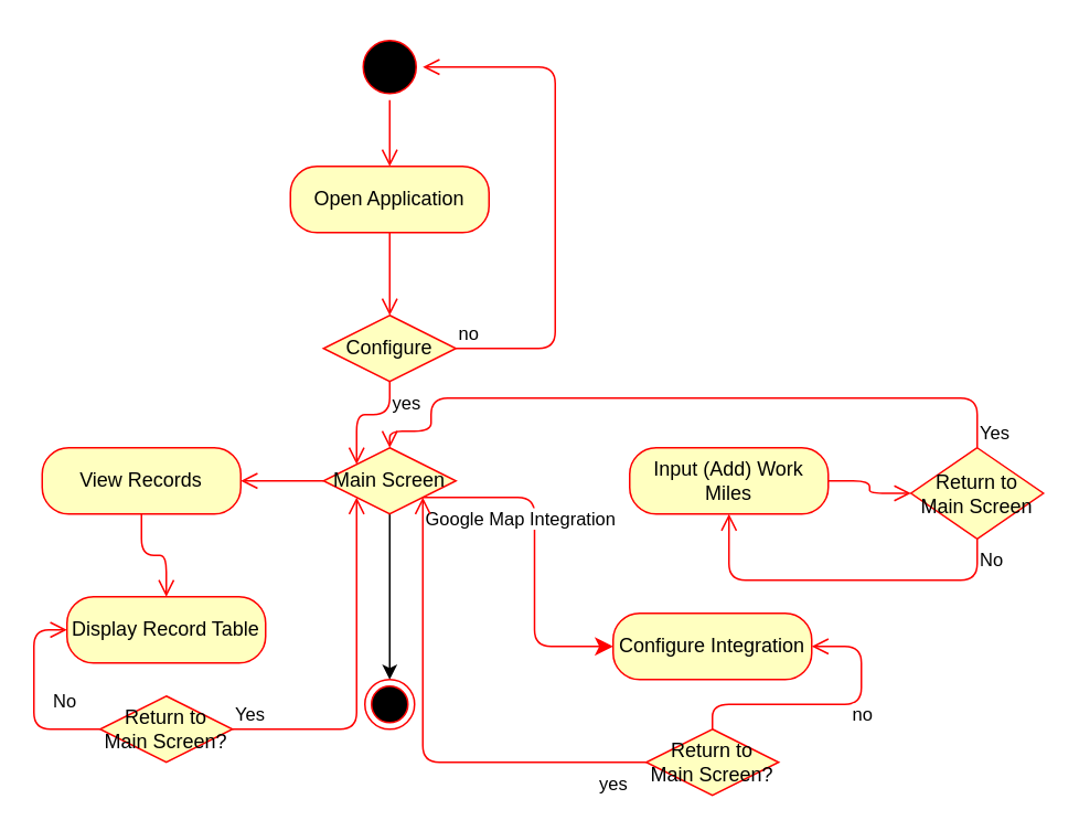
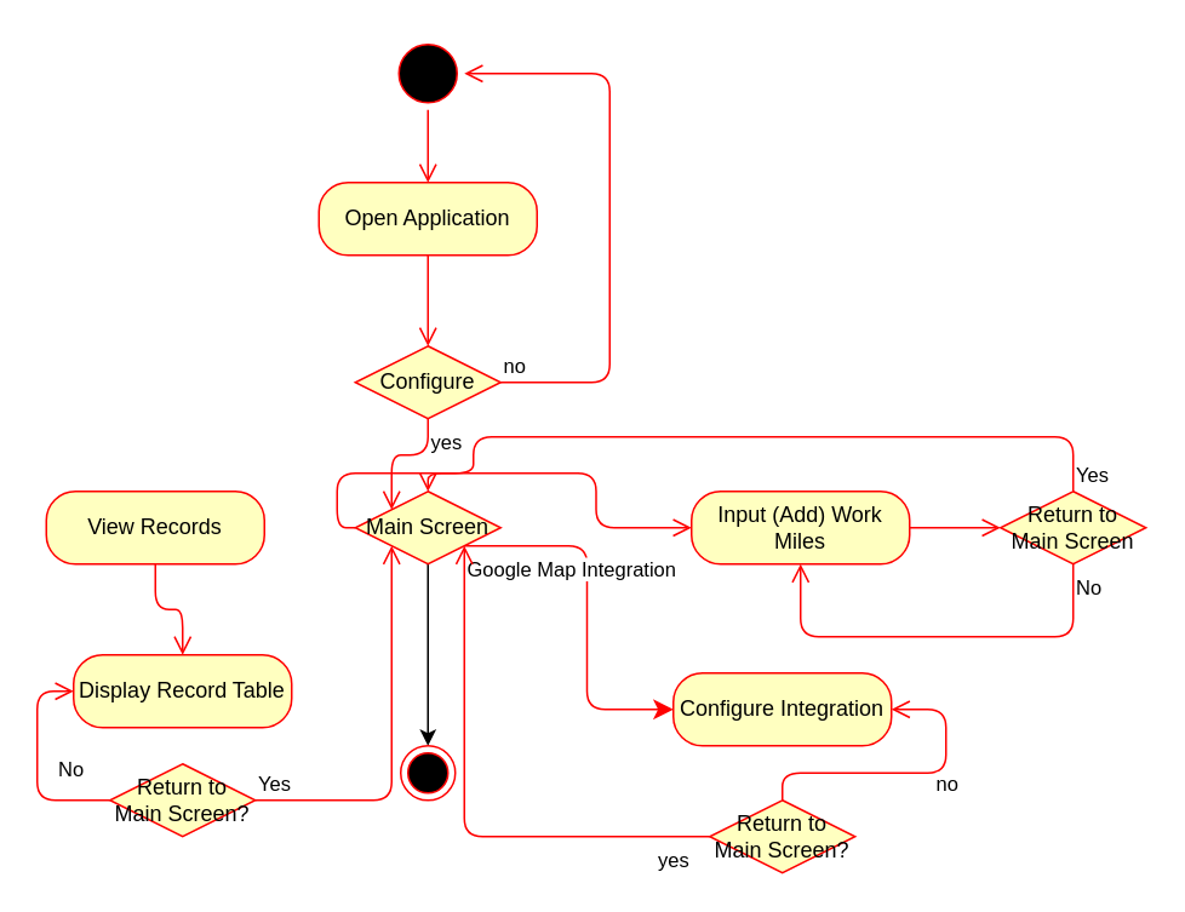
  <mxCell id="0" />
  <mxCell id="1" parent="0" />
  <mxCell id="2" value="" style="ellipse;html=1;shape=startState;fillColor=#000000;strokeColor=#ff0000;" parent="1" vertex="1"><mxGeometry x="215" y="20" width="40" height="40" as="geometry" /></mxCell>
  <mxCell id="3" value="" style="edgeStyle=orthogonalEdgeStyle;html=1;verticalAlign=bottom;endArrow=open;endSize=8;strokeColor=#ff0000;entryX=0.5;entryY=0;entryDx=0;entryDy=0;" parent="1" source="2" target="4" edge="1"><mxGeometry relative="1" as="geometry"><mxPoint x="235" y="140" as="targetPoint" /><Array as="points" /></mxGeometry></mxCell>
  <mxCell id="4" value="Open Application" style="rounded=1;whiteSpace=wrap;html=1;arcSize=40;fontColor=#000000;fillColor=#ffffc0;strokeColor=#ff0000;" parent="1" vertex="1"><mxGeometry x="175" y="100" width="120" height="40" as="geometry" /></mxCell>
  <mxCell id="5" value="" style="edgeStyle=orthogonalEdgeStyle;html=1;verticalAlign=bottom;endArrow=open;endSize=8;strokeColor=#ff0000;entryX=0.5;entryY=0;entryDx=0;entryDy=0;" parent="1" source="4" target="6" edge="1"><mxGeometry relative="1" as="geometry"><mxPoint x="235" y="240" as="targetPoint" /></mxGeometry></mxCell>
  <mxCell id="6" value="Configure" style="rhombus;whiteSpace=wrap;html=1;fillColor=#ffffc0;strokeColor=#ff0000;" parent="1" vertex="1"><mxGeometry x="195" y="190" width="80" height="40" as="geometry" /></mxCell>
  <mxCell id="7" value="no" style="edgeStyle=orthogonalEdgeStyle;html=1;align=left;verticalAlign=bottom;endArrow=open;endSize=8;strokeColor=#ff0000;entryX=1;entryY=0.5;entryDx=0;entryDy=0;exitX=1;exitY=0.5;exitDx=0;exitDy=0;" parent="1" source="6" target="2" edge="1"><mxGeometry x="-1" relative="1" as="geometry"><mxPoint x="375" y="40" as="targetPoint" /><Array as="points"><mxPoint x="335" y="210" /><mxPoint x="335" y="40" /></Array></mxGeometry></mxCell>
  <mxCell id="8" value="yes" style="edgeStyle=orthogonalEdgeStyle;html=1;align=left;verticalAlign=top;endArrow=open;endSize=8;strokeColor=#ff0000;entryX=0;entryY=0;entryDx=0;entryDy=0;" parent="1" source="6" target="10" edge="1"><mxGeometry x="-1" relative="1" as="geometry"><mxPoint x="235" y="340" as="targetPoint" /></mxGeometry></mxCell>
  <mxCell id="9" style="edgeStyle=orthogonalEdgeStyle;rounded=0;orthogonalLoop=1;jettySize=auto;html=1;exitX=0.5;exitY=1;exitDx=0;exitDy=0;entryX=0.5;entryY=0;entryDx=0;entryDy=0;" parent="1" source="10" target="20" edge="1"><mxGeometry relative="1" as="geometry"><mxPoint x="235" y="400" as="targetPoint" /></mxGeometry></mxCell>
  <mxCell id="10" value="Main Screen " style="rhombus;whiteSpace=wrap;html=1;fillColor=#ffffc0;strokeColor=#ff0000;" parent="1" vertex="1"><mxGeometry x="195" y="270" width="80" height="40" as="geometry" /></mxCell>
  <mxCell id="11" value="Google Map Integration" style="edgeStyle=orthogonalEdgeStyle;html=1;align=left;verticalAlign=top;endArrow=classic;endSize=8;strokeColor=#ff0000;entryX=0;entryY=0.5;entryDx=0;entryDy=0;exitX=1;exitY=1;exitDx=0;exitDy=0;" parent="1" source="10" target="19" edge="1"><mxGeometry x="-1" relative="1" as="geometry"><mxPoint x="235" y="360" as="targetPoint" /></mxGeometry></mxCell>
  <mxCell id="12" value="Input (Add) Work Miles" style="rounded=1;whiteSpace=wrap;html=1;arcSize=40;fontColor=#000000;fillColor=#ffffc0;strokeColor=#ff0000;" parent="1" vertex="1"><mxGeometry x="380" y="270" width="120" height="40" as="geometry" /></mxCell>
  <mxCell id="13" value="" style="edgeStyle=orthogonalEdgeStyle;html=1;verticalAlign=bottom;endArrow=open;endSize=8;strokeColor=#ff0000;exitX=1;exitY=0.5;exitDx=0;exitDy=0;entryX=0;entryY=0.5;entryDx=0;entryDy=0;" parent="1" source="12" target="14" edge="1"><mxGeometry relative="1" as="geometry"><mxPoint x="550" y="290" as="targetPoint" /></mxGeometry></mxCell>
- <mxCell id="14" value="Return to Main Screen" style="rhombus;whiteSpace=wrap;html=1;fillColor=#ffffc0;strokeColor=#ff0000;" parent="1" vertex="1"><mxGeometry x="550" y="270" width="80" height="55" as="geometry" /></mxCell>
+ <mxCell id="14" value="Return to Main Screen" style="rhombus;whiteSpace=wrap;html=1;fillColor=#ffffc0;strokeColor=#ff0000;" parent="1" vertex="1"><mxGeometry x="550" y="270" width="80" height="40" as="geometry" /></mxCell>
  <mxCell id="15" value="Yes" style="edgeStyle=orthogonalEdgeStyle;html=1;align=left;verticalAlign=bottom;endArrow=open;endSize=8;strokeColor=#ff0000;" parent="1" source="14" edge="1"><mxGeometry x="-1" relative="1" as="geometry"><mxPoint x="235" y="270" as="targetPoint" /><Array as="points"><mxPoint x="590" y="240" /><mxPoint x="260" y="240" /><mxPoint x="260" y="260" /><mxPoint x="235" y="260" /></Array></mxGeometry></mxCell>
  <mxCell id="16" value="No" style="edgeStyle=orthogonalEdgeStyle;html=1;align=left;verticalAlign=top;endArrow=open;endSize=8;strokeColor=#ff0000;entryX=0.5;entryY=1;entryDx=0;entryDy=0;" parent="1" source="14" target="12" edge="1"><mxGeometry x="-1" relative="1" as="geometry"><mxPoint x="610" y="370" as="targetPoint" /><Array as="points"><mxPoint x="590" y="350" /><mxPoint x="440" y="350" /></Array></mxGeometry></mxCell>
  <mxCell id="17" value="View Records" style="rounded=1;whiteSpace=wrap;html=1;arcSize=40;fontColor=#000000;fillColor=#ffffc0;strokeColor=#ff0000;" parent="1" vertex="1"><mxGeometry x="25" y="270" width="120" height="40" as="geometry" /></mxCell>
  <mxCell id="18" value="" style="edgeStyle=orthogonalEdgeStyle;html=1;verticalAlign=bottom;endArrow=open;endSize=8;strokeColor=#ff0000;entryX=0.5;entryY=0;entryDx=0;entryDy=0;" parent="1" source="17" target="22" edge="1"><mxGeometry relative="1" as="geometry"><mxPoint x="100" y="350" as="targetPoint" /></mxGeometry></mxCell>
  <mxCell id="19" value="Configure Integration" style="rounded=1;whiteSpace=wrap;html=1;arcSize=40;fontColor=#000000;fillColor=#ffffc0;strokeColor=#ff0000;" parent="1" vertex="1"><mxGeometry x="370" y="370" width="120" height="40" as="geometry" /></mxCell>
  <mxCell id="20" value="" style="ellipse;html=1;shape=endState;fillColor=#000000;strokeColor=#ff0000;" parent="1" vertex="1"><mxGeometry x="220" y="410" width="30" height="30" as="geometry" /></mxCell>
- <mxCell id="21" value="" style="edgeStyle=orthogonalEdgeStyle;html=1;verticalAlign=bottom;endArrow=open;endSize=8;strokeColor=#ff0000;exitX=0;exitY=0.5;exitDx=0;exitDy=0;entryX=1;entryY=0.5;entryDx=0;entryDy=0;" parent="1" source="10" target="17" edge="1"><mxGeometry relative="1" as="geometry"><mxPoint x="250" y="370" as="targetPoint" /><mxPoint x="205" y="350" as="sourcePoint" /></mxGeometry></mxCell>
+ <mxCell id="21" value="" style="edgeStyle=orthogonalEdgeStyle;html=1;verticalAlign=bottom;endArrow=open;endSize=8;strokeColor=#ff0000;exitX=0;exitY=0.5;exitDx=0;exitDy=0;" parent="1" source="10" target="12" edge="1"><mxGeometry relative="1" as="geometry"><mxPoint x="250" y="370" as="targetPoint" /><mxPoint x="205" y="350" as="sourcePoint" /></mxGeometry></mxCell>
  <mxCell id="22" value="Display Record Table" style="rounded=1;whiteSpace=wrap;html=1;arcSize=40;fontColor=#000000;fillColor=#ffffc0;strokeColor=#ff0000;" parent="1" vertex="1"><mxGeometry x="40" y="360" width="120" height="40" as="geometry" /></mxCell>
  <mxCell id="23" value="Return to Main Screen?" style="rhombus;whiteSpace=wrap;html=1;fillColor=#ffffc0;strokeColor=#ff0000;" parent="1" vertex="1"><mxGeometry x="60" y="420" width="80" height="40" as="geometry" /></mxCell>
  <mxCell id="24" value="Yes" style="edgeStyle=orthogonalEdgeStyle;html=1;align=left;verticalAlign=bottom;endArrow=open;endSize=8;strokeColor=#ff0000;entryX=0;entryY=1;entryDx=0;entryDy=0;" parent="1" source="23" target="10" edge="1"><mxGeometry x="-1" relative="1" as="geometry"><mxPoint x="240" y="440" as="targetPoint" /></mxGeometry></mxCell>
  <mxCell id="25" value="No" style="edgeStyle=orthogonalEdgeStyle;html=1;align=left;verticalAlign=top;endArrow=open;endSize=8;strokeColor=#ff0000;entryX=0;entryY=0.5;entryDx=0;entryDy=0;" parent="1" source="23" target="22" edge="1"><mxGeometry x="0.168" y="-10" relative="1" as="geometry"><mxPoint x="100" y="520" as="targetPoint" /><Array as="points"><mxPoint x="20" y="440" /><mxPoint x="20" y="380" /></Array><mxPoint as="offset" /></mxGeometry></mxCell>
  <mxCell id="26" value="Return to Main Screen?" style="rhombus;whiteSpace=wrap;html=1;fillColor=#ffffc0;strokeColor=#ff0000;" parent="1" vertex="1"><mxGeometry x="390" y="440" width="80" height="40" as="geometry" /></mxCell>
  <mxCell id="27" value="no" style="edgeStyle=orthogonalEdgeStyle;html=1;align=left;verticalAlign=bottom;endArrow=open;endSize=8;strokeColor=#ff0000;entryX=1;entryY=0.5;entryDx=0;entryDy=0;" parent="1" source="26" target="19" edge="1"><mxGeometry x="0.154" y="-15" relative="1" as="geometry"><mxPoint x="530" y="470" as="targetPoint" /><Array as="points"><mxPoint x="430" y="425" /><mxPoint x="520" y="425" /><mxPoint x="520" y="390" /></Array><mxPoint as="offset" /></mxGeometry></mxCell>
  <mxCell id="28" value="yes" style="edgeStyle=orthogonalEdgeStyle;html=1;align=left;verticalAlign=top;endArrow=open;endSize=8;strokeColor=#ff0000;entryX=1;entryY=1;entryDx=0;entryDy=0;" parent="1" source="26" target="10" edge="1"><mxGeometry x="-0.796" relative="1" as="geometry"><mxPoint x="390" y="550" as="targetPoint" /><mxPoint as="offset" /></mxGeometry></mxCell>
